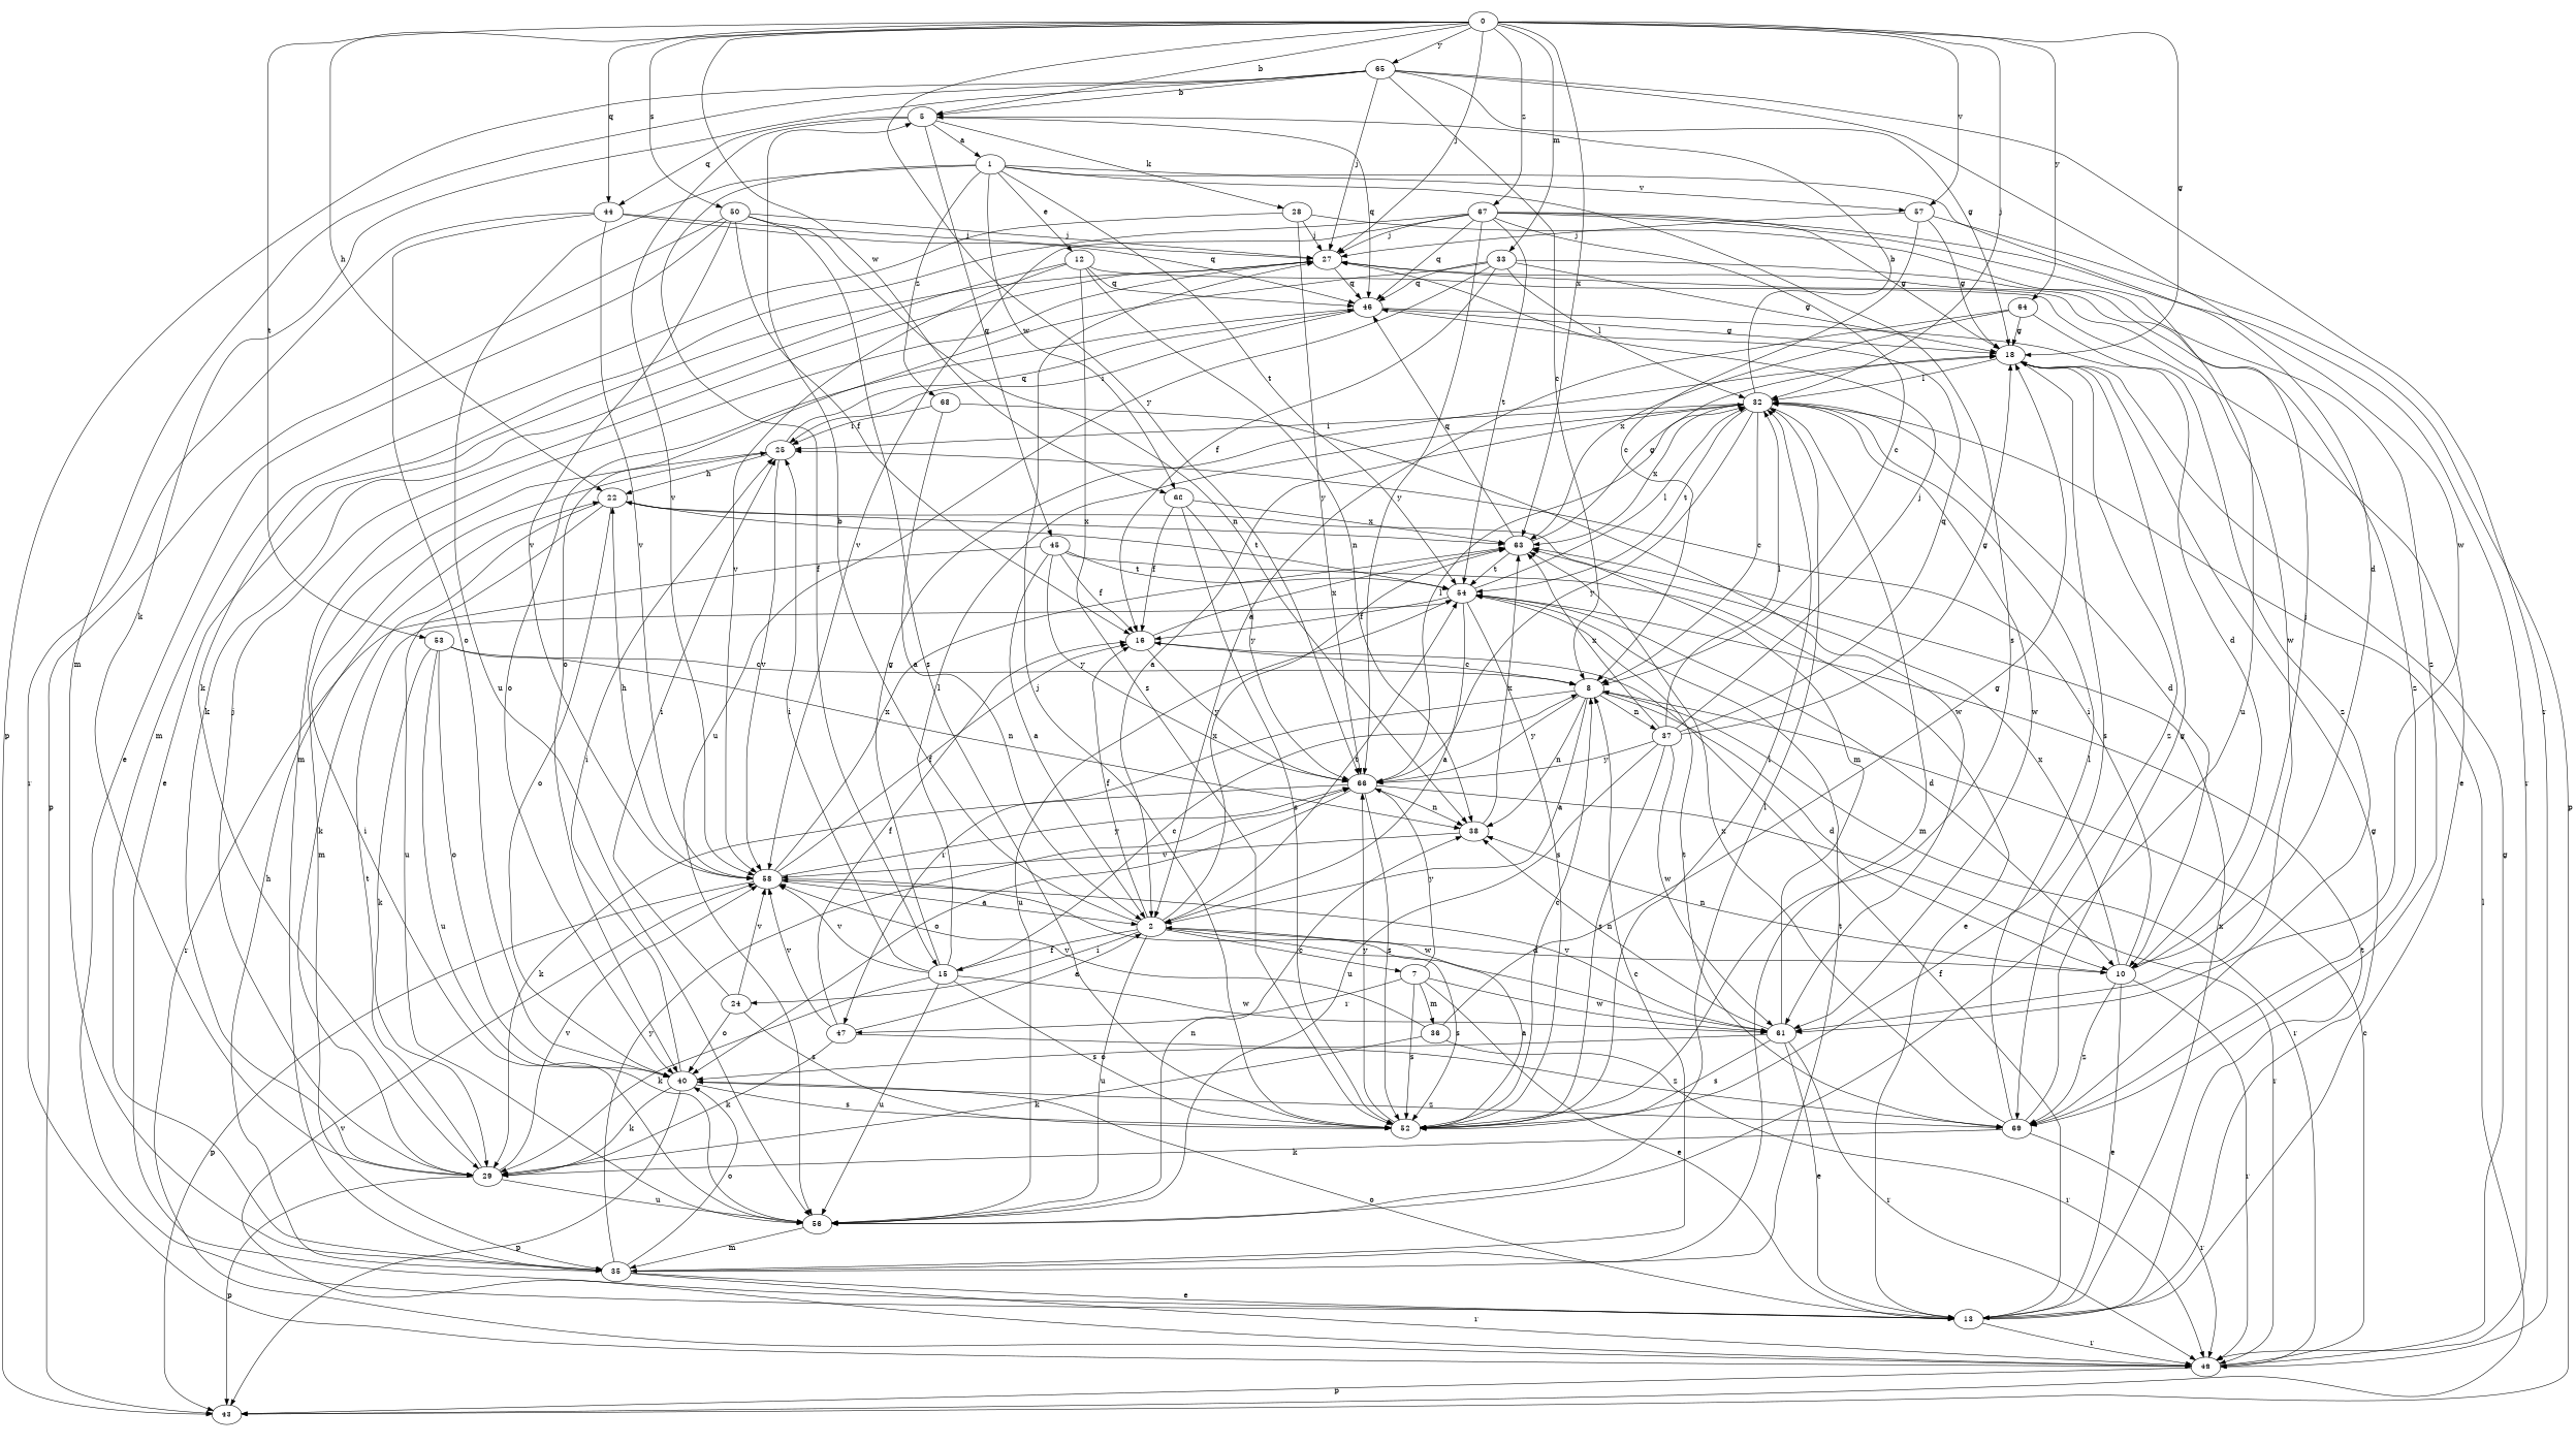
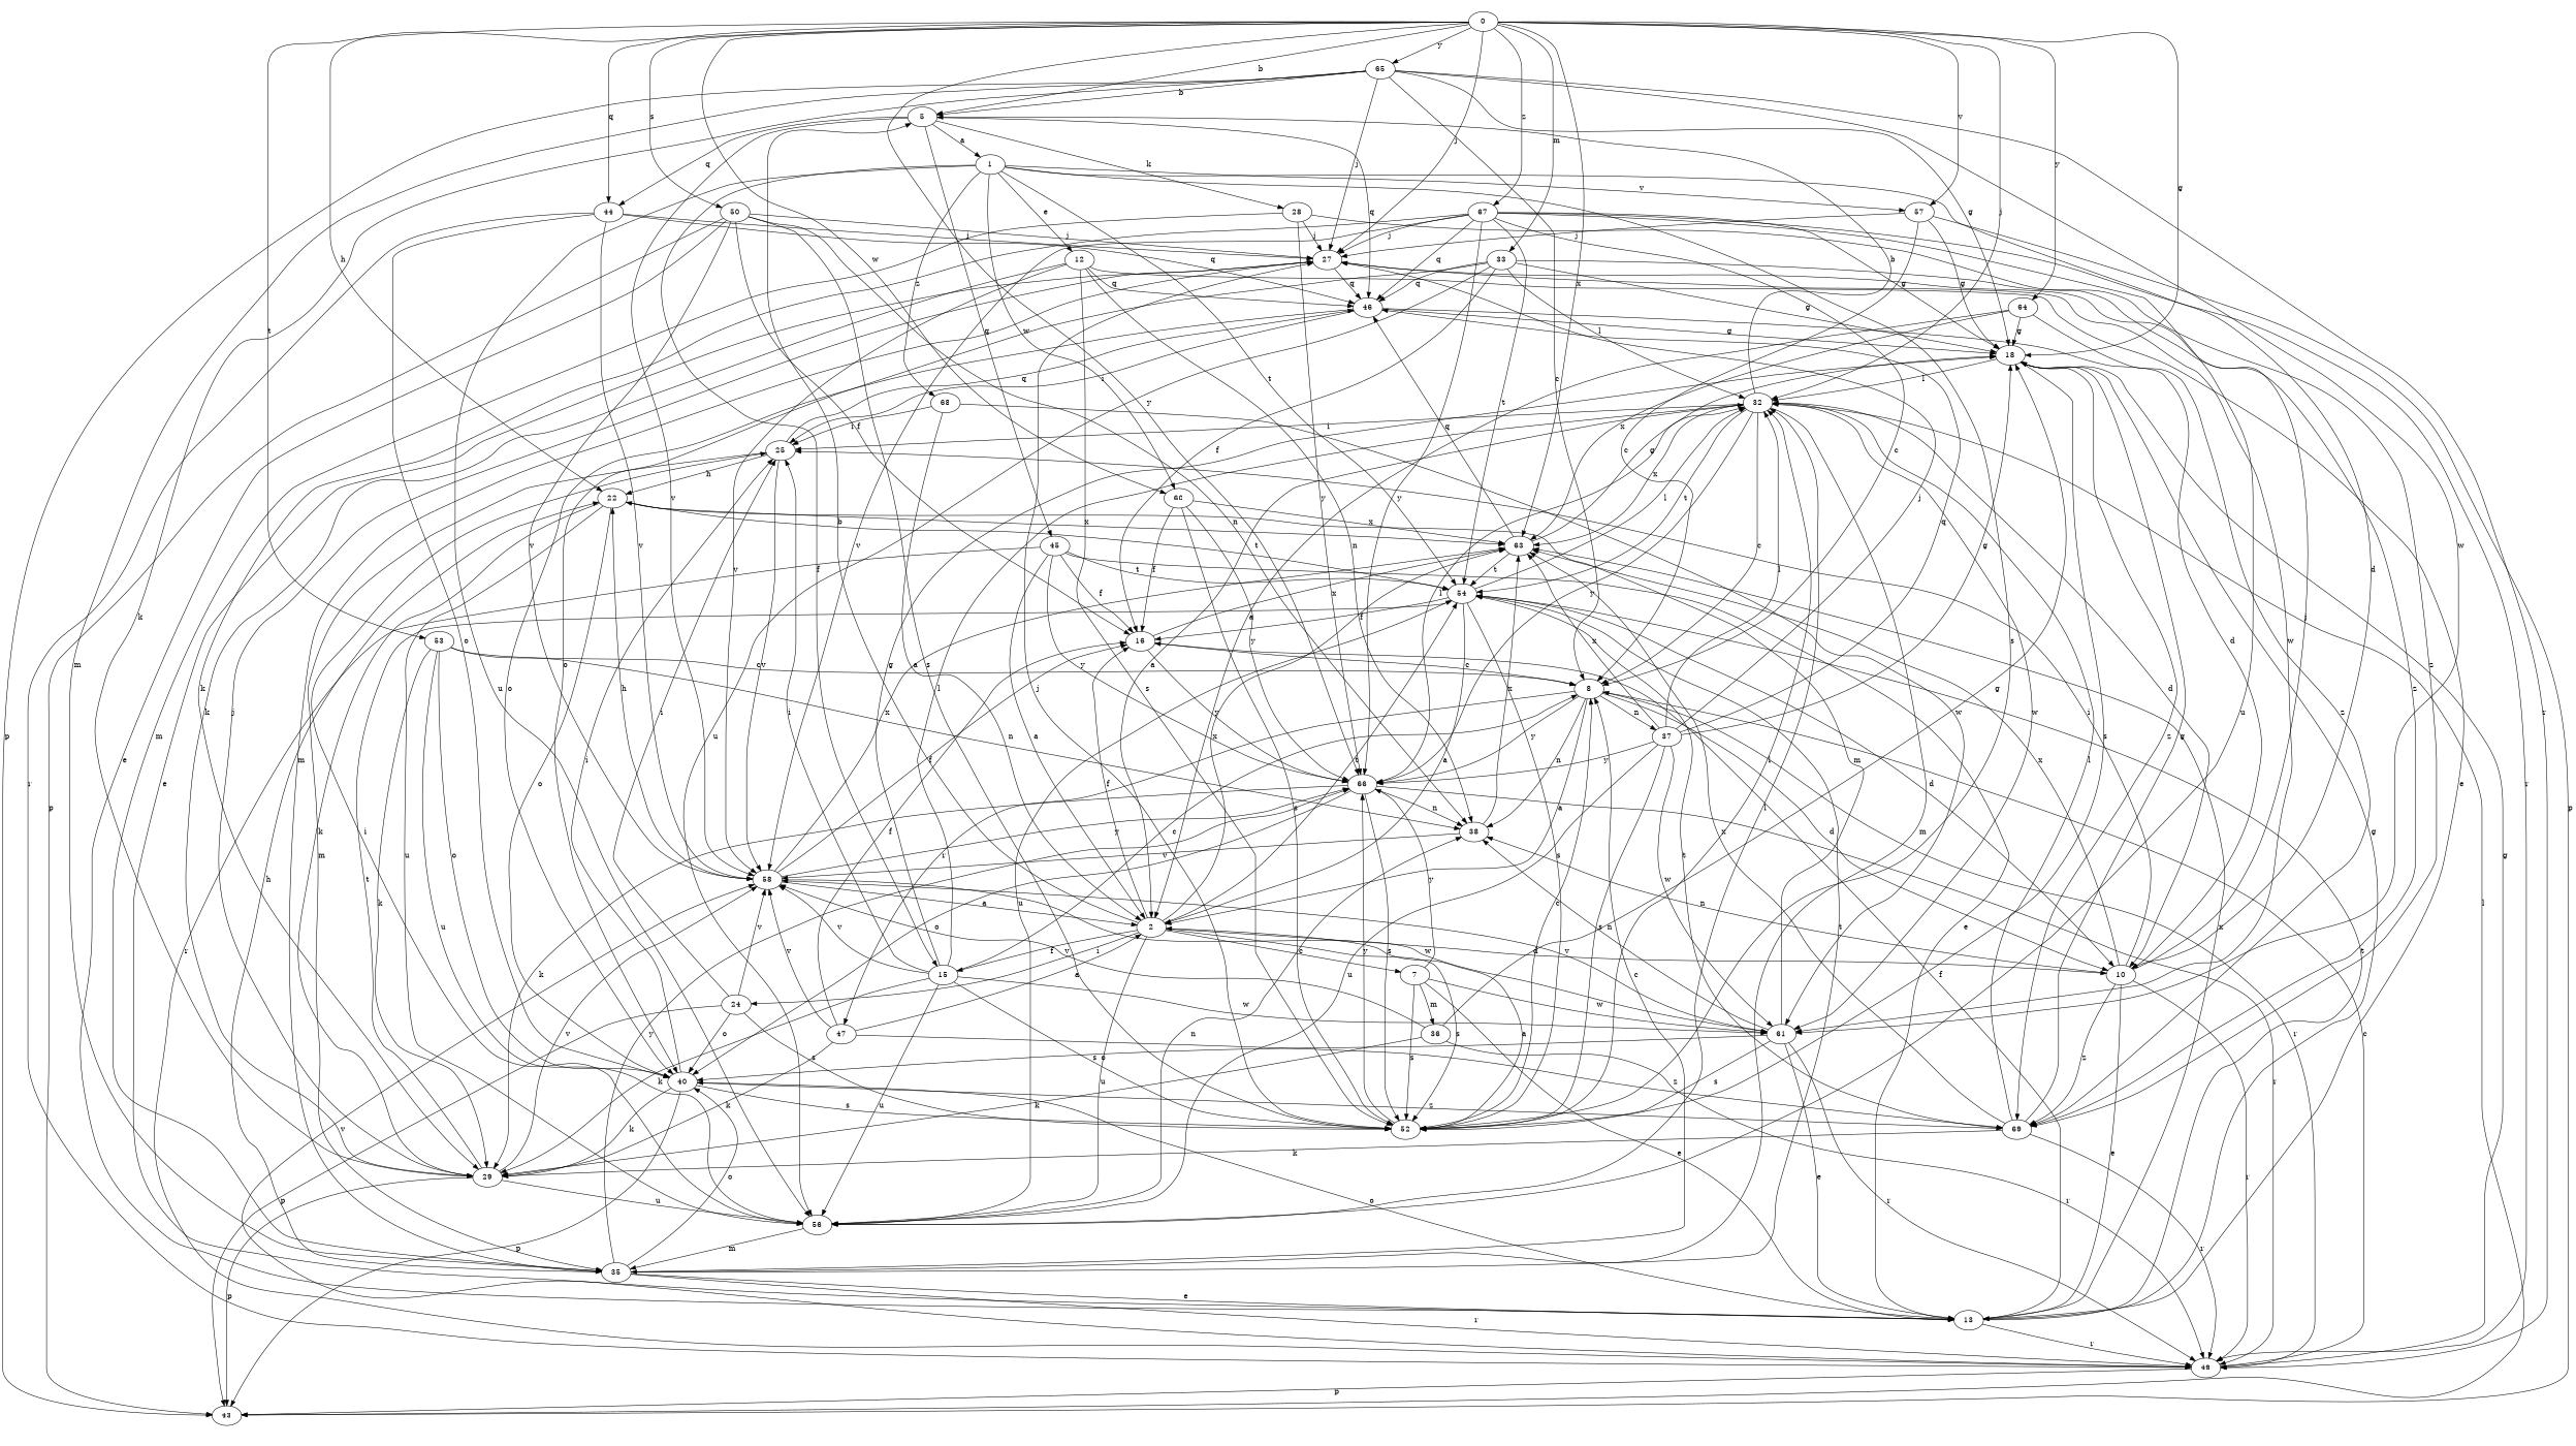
  strict digraph {
    0
    5
    18
    22
    27
    32
    33
    44
    50
    53
    57
    60
    63
    64
    65
    66
    67
    1
    28
    45
    46
    58
    52
    69
    54
    56
    29
    40
    13
    61
    35
    10
    2
    8
    25
    16
    49
    38
    43
    12
    15
    68
    7
    24
    36
    47
    37
    0 -> 5 [label=b]
    0 -> 18 [label=g]
    0 -> 22 [label=h]
    0 -> 27 [label=j]
    0 -> 32 [label=j]
    0 -> 33 [label=m]
    0 -> 44 [label=q]
    0 -> 50 [label=s]
    0 -> 53 [label=t]
    0 -> 57 [label=v]
    0 -> 60 [label=w]
    0 -> 63 [label=x]
    0 -> 64 [label=y]
    0 -> 65 [label=y]
    0 -> 66 [label=y]
    0 -> 67 [label=z]
    5 -> 44 [label=q]
    5 -> 1 [label=a]
    5 -> 28 [label=k]
    5 -> 45 [label=q]
    5 -> 46 [label=q]
    5 -> 58 [label=v]
    18 -> 32 [label=l]
    18 -> 52 [label=s]
    18 -> 69 [label=z]
    22 -> 63 [label=x]
    22 -> 54 [label=t]
    22 -> 56 [label=u]
    22 -> 29 [label=k]
    22 -> 40 [label=o]
    27 -> 46 [label=q]
    27 -> 13 [label=e]
    27 -> 61 [label=w]
    27 -> 35 [label=m]
    32 -> 5 [label=b]
    32 -> 63 [label=x]
    32 -> 66 [label=y]
    32 -> 54 [label=t]
    32 -> 61 [label=w]
    32 -> 35 [label=m]
    32 -> 10 [label=d]
    32 -> 2 [label=a]
    32 -> 8 [label=c]
    32 -> 25 [label=i]
    33 -> 18 [label=g]
    33 -> 32 [label=l]
    33 -> 46 [label=q]
    33 -> 69 [label=z]
    33 -> 56 [label=u]
    33 -> 40 [label=o]
    33 -> 16 [label=f]
    44 -> 27 [label=j]
    44 -> 46 [label=q]
    44 -> 58 [label=v]
    44 -> 40 [label=o]
    44 -> 49 [label=r]
    50 -> 27 [label=j]
    50 -> 58 [label=v]
    50 -> 52 [label=s]
    50 -> 13 [label=e]
    50 -> 16 [label=f]
    50 -> 38 [label=n]
    50 -> 43 [label=p]
    53 -> 56 [label=u]
    53 -> 29 [label=k]
    53 -> 40 [label=o]
    53 -> 8 [label=c]
    53 -> 38 [label=n]
    57 -> 18 [label=g]
    57 -> 27 [label=j]
    57 -> 8 [label=c]
    57 -> 43 [label=p]
    60 -> 63 [label=x]
    60 -> 66 [label=y]
    60 -> 52 [label=s]
    60 -> 16 [label=f]
    63 -> 18 [label=g]
    63 -> 46 [label=q]
    63 -> 54 [label=t]
    64 -> 18 [label=g]
    64 -> 63 [label=x]
    64 -> 69 [label=z]
    64 -> 2 [label=a]
    65 -> 5 [label=b]
    65 -> 18 [label=g]
    65 -> 27 [label=j]
    65 -> 29 [label=k]
    65 -> 61 [label=w]
    65 -> 35 [label=m]
    65 -> 8 [label=c]
    65 -> 49 [label=r]
    65 -> 43 [label=p]
    66 -> 32 [label=l]
    66 -> 52 [label=s]
    66 -> 29 [label=k]
    66 -> 40 [label=o]
    66 -> 49 [label=r]
    66 -> 38 [label=n]
    67 -> 18 [label=g]
    67 -> 27 [label=j]
    67 -> 66 [label=y]
    67 -> 46 [label=q]
    67 -> 58 [label=v]
    67 -> 54 [label=t]
    67 -> 56 [label=u]
    67 -> 29 [label=k]
    67 -> 8 [label=c]
    67 -> 49 [label=r]
    1 -> 57 [label=v]
    1 -> 60 [label=w]
    1 -> 52 [label=s]
    1 -> 54 [label=t]
    1 -> 56 [label=u]
    1 -> 10 [label=d]
    1 -> 12 [label=e]
    1 -> 15 [label=f]
    1 -> 68 [label=z]
    28 -> 27 [label=j]
    28 -> 66 [label=y]
    28 -> 69 [label=z]
    28 -> 35 [label=m]
    45 -> 66 [label=y]
    45 -> 54 [label=t]
    45 -> 13 [label=e]
    45 -> 2 [label=a]
    45 -> 16 [label=f]
    45 -> 49 [label=r]
    46 -> 18 [label=g]
    46 -> 40 [label=o]
    46 -> 10 [label=d]
    46 -> 25 [label=i]
    58 -> 22 [label=h]
    58 -> 63 [label=x]
    58 -> 66 [label=y]
    58 -> 61 [label=w]
    58 -> 2 [label=a]
    58 -> 16 [label=f]
-   58 -> 43 [label=p]
+   24 -> 43 [label=p]
    52 -> 27 [label=j]
    52 -> 32 [label=l]
    52 -> 66 [label=y]
    52 -> 2 [label=a]
    52 -> 8 [label=c]
    69 -> 18 [label=g]
    69 -> 32 [label=l]
    69 -> 63 [label=x]
    69 -> 54 [label=t]
    69 -> 29 [label=k]
    69 -> 49 [label=r]
    54 -> 32 [label=l]
    54 -> 52 [label=s]
    54 -> 56 [label=u]
    54 -> 10 [label=d]
    54 -> 2 [label=a]
    54 -> 16 [label=f]
    56 -> 32 [label=l]
    56 -> 35 [label=m]
    56 -> 25 [label=i]
    56 -> 38 [label=n]
    29 -> 27 [label=j]
    29 -> 58 [label=v]
    29 -> 54 [label=t]
    29 -> 56 [label=u]
    29 -> 43 [label=p]
    40 -> 52 [label=s]
    40 -> 69 [label=z]
    40 -> 29 [label=k]
    40 -> 25 [label=i]
    40 -> 43 [label=p]
    13 -> 18 [label=g]
    13 -> 63 [label=x]
    13 -> 54 [label=t]
    13 -> 40 [label=o]
    13 -> 16 [label=f]
    13 -> 49 [label=r]
    61 -> 22 [label=m]
    61 -> 58 [label=v]
    61 -> 52 [label=s]
    61 -> 40 [label=o]
    61 -> 13 [label=e]
    61 -> 49 [label=r]
    61 -> 38 [label=n]
    35 -> 22 [label=h]
    35 -> 66 [label=y]
    35 -> 54 [label=t]
    35 -> 40 [label=o]
    35 -> 13 [label=e]
    35 -> 8 [label=c]
    35 -> 49 [label=r]
    10 -> 27 [label=j]
    10 -> 63 [label=x]
    10 -> 69 [label=z]
    10 -> 13 [label=e]
    10 -> 25 [label=i]
    10 -> 49 [label=r]
    10 -> 38 [label=n]
    2 -> 5 [label=b]
    2 -> 63 [label=x]
    2 -> 52 [label=s]
    2 -> 54 [label=t]
    2 -> 56 [label=u]
    2 -> 10 [label=d]
    2 -> 16 [label=f]
    2 -> 15 [label=f]
    2 -> 7 [label=c]
    2 -> 24 [label=i]
    8 -> 66 [label=y]
    8 -> 10 [label=d]
    8 -> 2 [label=a]
    8 -> 49 [label=r]
    8 -> 38 [label=n]
    8 -> 47 [label=r]
    8 -> 37 [label=n]
    25 -> 22 [label=h]
    25 -> 46 [label=q]
    25 -> 58 [label=v]
    25 -> 35 [label=m]
    16 -> 63 [label=x]
    16 -> 66 [label=y]
    16 -> 8 [label=c]
    49 -> 18 [label=g]
    49 -> 58 [label=v]
    49 -> 8 [label=c]
    49 -> 43 [label=p]
    38 -> 63 [label=x]
    38 -> 58 [label=v]
    43 -> 32 [label=l]
    12 -> 46 [label=q]
    12 -> 58 [label=v]
    12 -> 52 [label=s]
    12 -> 29 [label=k]
    12 -> 13 [label=e]
    12 -> 38 [label=n]
    15 -> 18 [label=g]
    15 -> 32 [label=l]
    15 -> 58 [label=v]
    15 -> 52 [label=s]
    15 -> 56 [label=u]
    15 -> 29 [label=k]
    15 -> 61 [label=w]
    15 -> 8 [label=c]
    15 -> 25 [label=i]
    68 -> 61 [label=w]
    68 -> 2 [label=a]
    68 -> 25 [label=i]
    7 -> 66 [label=y]
    7 -> 52 [label=s]
    7 -> 13 [label=e]
    7 -> 61 [label=w]
    7 -> 36 [label=m]
-   7 -> 47 [label=r]
    24 -> 58 [label=v]
    24 -> 52 [label=s]
    24 -> 40 [label=o]
    24 -> 25 [label=i]
    36 -> 18 [label=g]
    36 -> 58 [label=v]
    36 -> 29 [label=k]
    36 -> 49 [label=r]
    47 -> 58 [label=v]
    47 -> 69 [label=z]
    47 -> 29 [label=k]
    47 -> 2 [label=a]
    47 -> 16 [label=f]
    37 -> 18 [label=g]
    37 -> 27 [label=j]
    37 -> 32 [label=l]
    37 -> 63 [label=x]
    37 -> 66 [label=y]
    37 -> 46 [label=q]
    37 -> 52 [label=s]
    37 -> 56 [label=u]
    37 -> 61 [label=w]
  }
